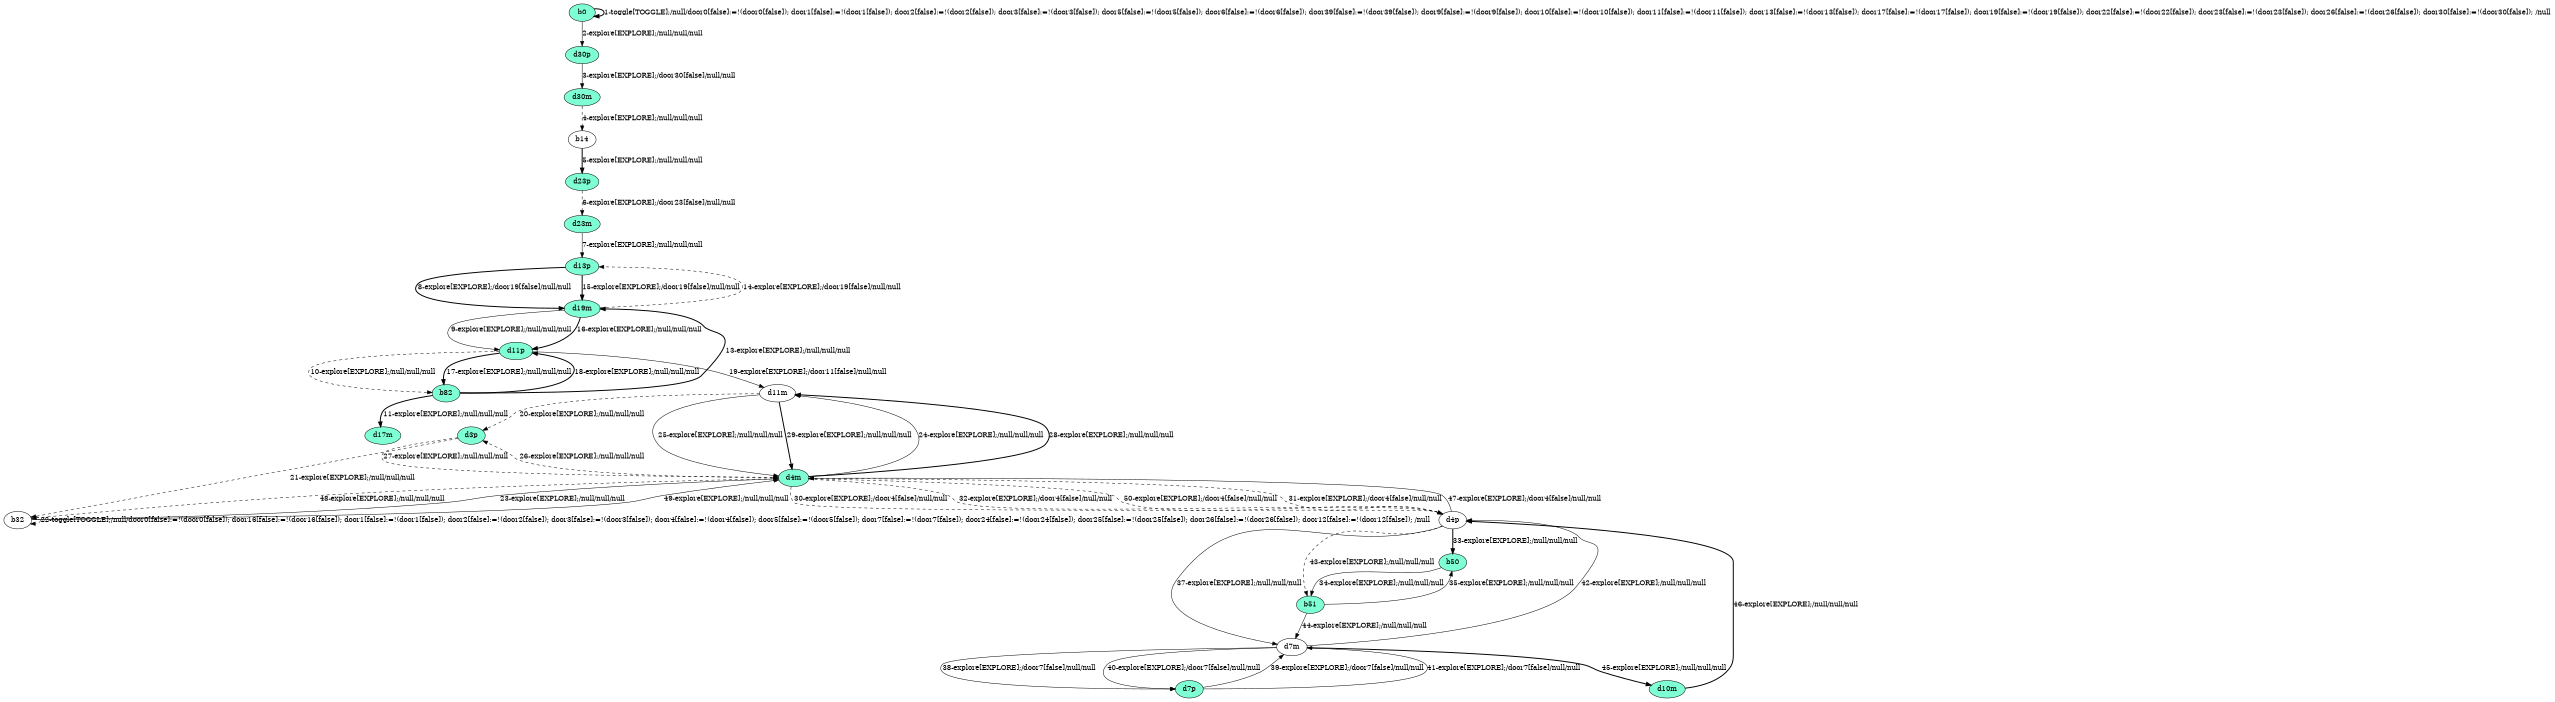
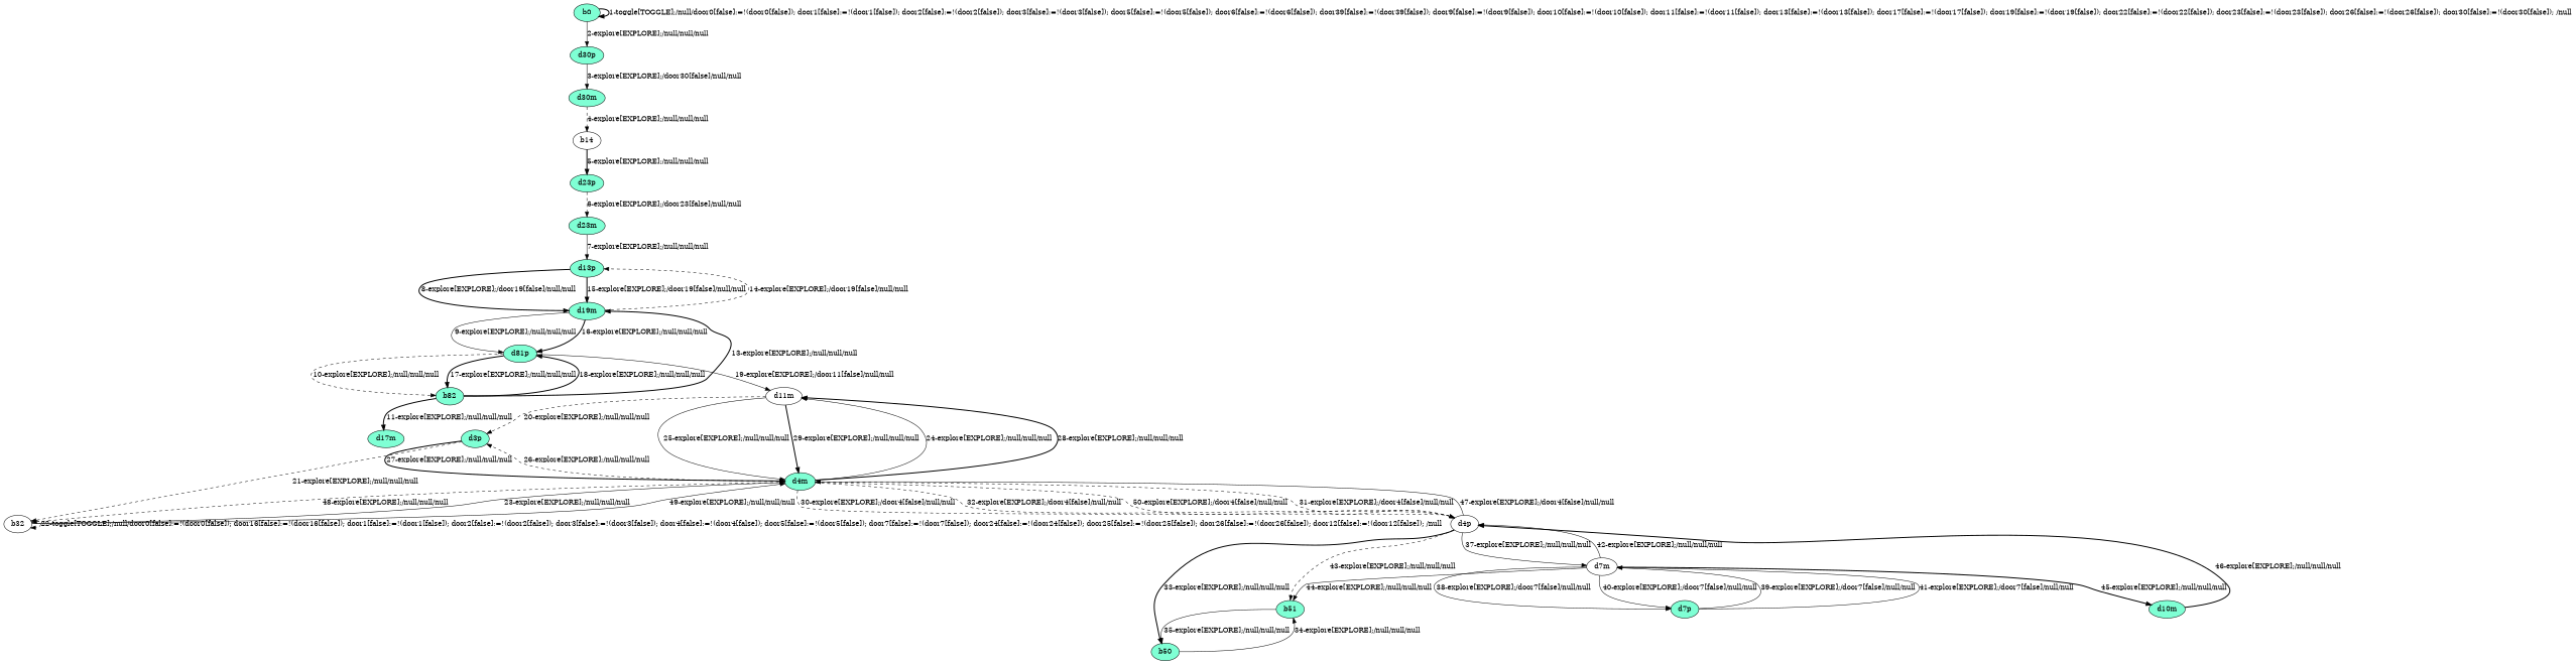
  digraph {
    node [fillcolor=aquamarine style=filled]
    edge [style=solid]
    b0
    d30p
    d30m
    b14 [fillcolor=white]
    d23p
    d23m
    n7 [label=d13p]
    d19m
-   d11p
+   d11p [label=d81p]
    b82
    d11m [fillcolor=white]
    d17m
    d3p
    d4m
    b32 [fillcolor=white]
    d4p [fillcolor=white]
    b50
    b51
    d7m [fillcolor=white]
    d7p
    d10m
    b0 -> b0 [label="1-toggle[TOGGLE];/null/door0[false]:=!(door0[false]); door1[false]:=!(door1[false]); door2[false]:=!(door2[false]); door3[false]:=!(door3[false]); door5[false]:=!(door5[false]); door6[false]:=!(door6[false]); door39[false]:=!(door39[false]); door9[false]:=!(door9[false]); door10[false]:=!(door10[false]); door11[false]:=!(door11[false]); door13[false]:=!(door13[false]); door17[false]:=!(door17[false]); door19[false]:=!(door19[false]); door22[false]:=!(door22[false]); door23[false]:=!(door23[false]); door26[false]:=!(door26[false]); door30[false]:=!(door30[false]); /null" style=bold]
    b0 -> d30p [label="2-explore[EXPLORE];/null/null/null"]
    d30p -> d30m [label="3-explore[EXPLORE];/door30[false]/null/null"]
    d30m -> b14 [label="4-explore[EXPLORE];/null/null/null" style=dashed]
    b14 -> d23p [label="5-explore[EXPLORE];/null/null/null" style=bold]
    d23p -> d23m [label="6-explore[EXPLORE];/door23[false]/null/null" style=dashed]
    d23m -> n7 [label="7-explore[EXPLORE];/null/null/null"]
    n7 -> d19m [label="8-explore[EXPLORE];/door19[false]/null/null" style=bold]
    n7 -> d19m [label="15-explore[EXPLORE];/door19[false]/null/null" style=bold]
    d19m -> n7 [label="14-explore[EXPLORE];/door19[false]/null/null" style=dashed]
    d19m -> d11p [label="9-explore[EXPLORE];/null/null/null"]
    d19m -> d11p [label="16-explore[EXPLORE];/null/null/null" style=bold]
    d11p -> b82 [label="10-explore[EXPLORE];/null/null/null" style=dashed]
    d11p -> b82 [label="17-explore[EXPLORE];/null/null/null" style=bold]
    d11p -> d11m [label="19-explore[EXPLORE];/door11[false]/null/null"]
    b82 -> d19m [label="13-explore[EXPLORE];/null/null/null" style=bold]
    b82 -> d11p [label="18-explore[EXPLORE];/null/null/null" style=bold]
    b82 -> d17m [label="11-explore[EXPLORE];/null/null/null" style=bold]
    d11m -> d3p [label="20-explore[EXPLORE];/null/null/null" style=dashed]
    d11m -> d4m [label="25-explore[EXPLORE];/null/null/null"]
    d11m -> d4m [label="29-explore[EXPLORE];/null/null/null" style=bold]
-   d3p -> d4m [label="27-explore[EXPLORE];/null/null/null" style=dashed]
+   d3p -> d4m [label="27-explore[EXPLORE];/null/null/null" style=bold]
    d3p -> b32 [label="21-explore[EXPLORE];/null/null/null" style=dashed]
    d4m -> d11m [label="24-explore[EXPLORE];/null/null/null"]
    d4m -> d11m [label="28-explore[EXPLORE];/null/null/null" style=bold]
    d4m -> d3p [label="26-explore[EXPLORE];/null/null/null" style=dashed]
    d4m -> b32 [label="48-explore[EXPLORE];/null/null/null" style=dashed]
    d4m -> d4p [label="30-explore[EXPLORE];/door4[false]/null/null" style=dashed]
    d4m -> d4p [label="32-explore[EXPLORE];/door4[false]/null/null" style=dashed]
    d4m -> d4p [label="50-explore[EXPLORE];/door4[false]/null/null" style=dashed]
    b32 -> d4m [label="23-explore[EXPLORE];/null/null/null"]
    b32 -> d4m [label="49-explore[EXPLORE];/null/null/null"]
    b32 -> b32 [label="22-toggle[TOGGLE];/null/door0[false]:=!(door0[false]); door16[false]:=!(door16[false]); door1[false]:=!(door1[false]); door2[false]:=!(door2[false]); door3[false]:=!(door3[false]); door4[false]:=!(door4[false]); door5[false]:=!(door5[false]); door7[false]:=!(door7[false]); door24[false]:=!(door24[false]); door25[false]:=!(door25[false]); door26[false]:=!(door26[false]); door12[false]:=!(door12[false]); /null" style=dashed]
    d4p -> d4m [label="31-explore[EXPLORE];/door4[false]/null/null" style=dashed]
    d4p -> d4m [label="47-explore[EXPLORE];/door4[false]/null/null"]
    d4p -> b50 [label="33-explore[EXPLORE];/null/null/null" style=bold]
    d4p -> b51 [label="43-explore[EXPLORE];/null/null/null" style=dashed]
    d4p -> d7m [label="37-explore[EXPLORE];/null/null/null"]
    b50 -> b51 [label="34-explore[EXPLORE];/null/null/null"]
    b51 -> b50 [label="35-explore[EXPLORE];/null/null/null"]
-   b51 -> d7m [label="44-explore[EXPLORE];/null/null/null"]
+   d7m -> b51 [label="44-explore[EXPLORE];/null/null/null"]
    d7m -> d4p [label="42-explore[EXPLORE];/null/null/null"]
    d7m -> d7p [label="38-explore[EXPLORE];/door7[false]/null/null"]
    d7m -> d7p [label="40-explore[EXPLORE];/door7[false]/null/null"]
    d7m -> d10m [label="45-explore[EXPLORE];/null/null/null" style=bold]
    d7p -> d7m [label="39-explore[EXPLORE];/door7[false]/null/null"]
    d7p -> d7m [label="41-explore[EXPLORE];/door7[false]/null/null"]
    d10m -> d4p [label="46-explore[EXPLORE];/null/null/null" style=bold]
  }
